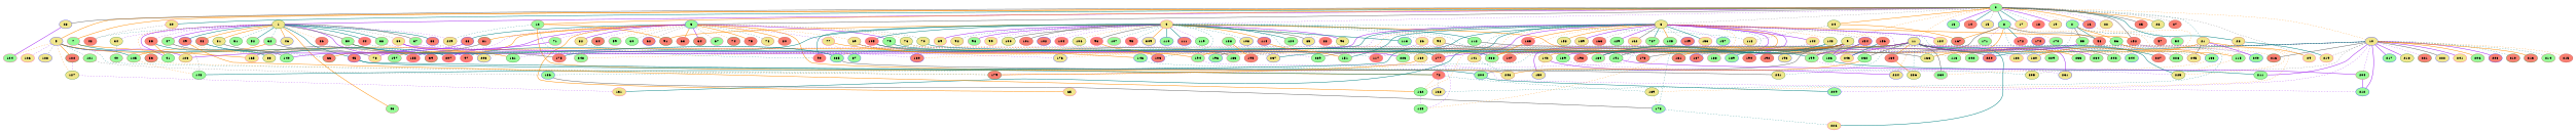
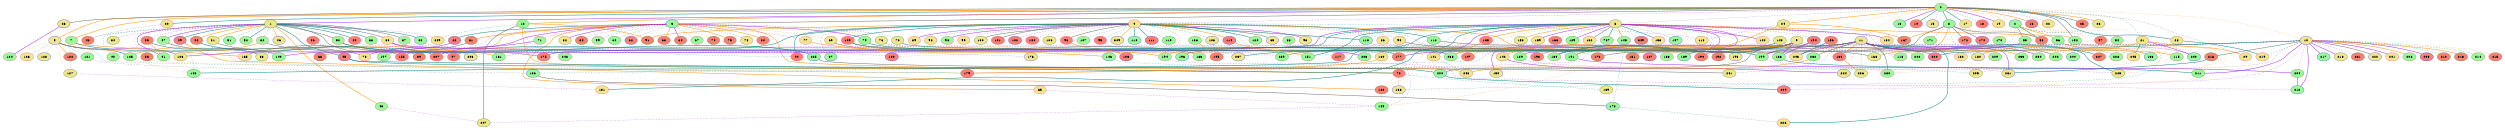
  graph {
    fontname="DejaVu Serif"
    node [color=brown fillcolor=palegreen fontname="DejaVu Serif" style=filled]
    edge [color=darkorange fontname="DejaVu Serif" style=bold]
    0 [color=deeppink]
    1 [color=darkgreen fillcolor=khaki]
    2 [color=blue]
    3 [color=blue]
    4 [color=deeppink fillcolor=khaki]
    5 [color=blue fillcolor=khaki]
    6 [color=darkgreen fillcolor=khaki]
    7 [color=deeppink]
    8 [color=blue]
    9 [color=darkgreen fillcolor=khaki]
    10 [color=blue fillcolor=khaki]
    11 [color=blue fillcolor=khaki]
    12
    13 [color=blue]
    14 [fillcolor=salmon]
    15 [color=blue fillcolor=khaki]
    16 [color=blue fillcolor=salmon]
    17 [color=deeppink fillcolor=khaki]
    18 [color=deeppink fillcolor=salmon]
    19 [fillcolor=khaki]
    20 [color=deeppink fillcolor=khaki]
    21 [fillcolor=khaki]
    22 [fillcolor=khaki]
    23 [color=blue fillcolor=khaki]
    24 [color=darkgreen fillcolor=khaki]
    25 [fillcolor=salmon]
    26 [color=darkgreen fillcolor=khaki]
-   27 [fillcolor=salmon]
    28 [fillcolor=khaki]
    29 [color=deeppink fillcolor=khaki]
-   152 [fillcolor=salmon]
+   152
    30 [color=deeppink fillcolor=khaki]
    31 [color=darkgreen fillcolor=khaki]
    32 [color=deeppink]
-   33 [color=blue fillcolor=salmon]
+   33 [color=blue]
    34 [color=darkgreen fillcolor=khaki]
    35 [fillcolor=salmon]
    36 [fillcolor=salmon]
    37 [color=deeppink]
    38
    39 [color=darkgreen fillcolor=salmon]
    40
    41 [color=darkgreen]
    42 [fillcolor=salmon]
    43
    44 [color=deeppink fillcolor=salmon]
    45 [color=blue fillcolor=salmon]
    46 [color=blue fillcolor=khaki]
    47
    48 [color=darkgreen fillcolor=salmon]
    49 [color=blue fillcolor=salmon]
    50
    51 [color=darkgreen]
    52
    53 [color=darkgreen fillcolor=salmon]
    249 [fillcolor=khaki]
    54 [color=deeppink]
    55
    56 [color=darkgreen]
    57 [fillcolor=salmon]
    58 [fillcolor=salmon]
    117 [color=deeppink fillcolor=salmon]
    59 [color=deeppink]
    60 [color=darkgreen]
    62 [color=blue fillcolor=salmon]
    63 [fillcolor=salmon]
    64 [color=darkgreen fillcolor=salmon]
    65 [color=deeppink fillcolor=khaki]
    66 [color=darkgreen fillcolor=salmon]
    67 [color=deeppink]
    68 [color=blue fillcolor=salmon]
    69 [fillcolor=khaki]
    70 [color=darkgreen fillcolor=khaki]
    71 [color=deeppink]
    72 [color=deeppink fillcolor=salmon]
    73 [color=deeppink fillcolor=khaki]
    74 [color=darkgreen fillcolor=salmon]
    75 [fillcolor=salmon]
    76 [color=darkgreen fillcolor=khaki]
    77 [color=deeppink fillcolor=khaki]
    78 [fillcolor=khaki]
    79 [color=darkgreen]
    80 [fillcolor=salmon]
    81 [color=darkgreen fillcolor=salmon]
    82 [fillcolor=khaki]
    83 [color=darkgreen fillcolor=khaki]
    84 [color=darkgreen fillcolor=salmon]
    85 [color=blue fillcolor=khaki]
    86 [color=deeppink fillcolor=khaki]
    87 [color=blue]
-   88 [color=deeppink fillcolor=salmon]
+   88 [color=deeppink]
    89 [color=deeppink fillcolor=khaki]
    90 [color=deeppink fillcolor=salmon]
    91 [color=darkgreen fillcolor=salmon]
    92 [fillcolor=khaki]
    93 [color=darkgreen fillcolor=khaki]
    94 [fillcolor=khaki]
    95 [color=deeppink fillcolor=salmon]
    96 [color=deeppink fillcolor=salmon]
    97 [color=deeppink fillcolor=salmon]
    98 [color=deeppink]
    99 [color=deeppink fillcolor=khaki]
    100 [color=darkgreen fillcolor=khaki]
    101 [fillcolor=salmon]
    102 [color=blue fillcolor=salmon]
    103 [color=blue fillcolor=salmon]
    104 [color=deeppink fillcolor=salmon]
    105 [color=deeppink fillcolor=salmon]
    106 [color=darkgreen fillcolor=khaki]
    107 [color=deeppink]
    108 [color=blue fillcolor=khaki]
    n112 [color=blue fillcolor=khaki label=309]
    110 [color=blue]
    111 [color=blue fillcolor=salmon]
    112 [color=darkgreen]
    113 [color=blue]
    114 [color=blue fillcolor=salmon]
    115
    116
    118 [fillcolor=khaki]
    119 [color=darkgreen]
    120
    128 [color=blue fillcolor=khaki]
    121
    122 [color=darkgreen fillcolor=salmon]
    123 [fillcolor=khaki]
    124 [color=deeppink]
    125
    126 [color=deeppink fillcolor=khaki]
    127 [color=darkgreen fillcolor=khaki]
    203 [color=blue fillcolor=khaki]
    179 [color=darkgreen fillcolor=salmon]
    129 [color=darkgreen]
    130 [color=blue fillcolor=salmon]
    131 [color=deeppink fillcolor=khaki]
    132 [color=deeppink fillcolor=khaki]
    133 [color=blue]
    134 [color=deeppink fillcolor=khaki]
    135 [color=deeppink fillcolor=salmon]
    136 [color=blue]
    n141 [label=737]
    139 [color=darkgreen]
    140 [color=darkgreen]
    141 [fillcolor=khaki]
    142 [fillcolor=khaki]
    143 [color=darkgreen fillcolor=khaki]
    144 [color=deeppink fillcolor=khaki]
    145
    146 [color=blue]
    147 [fillcolor=salmon]
    148 [color=darkgreen]
-   149 [color=blue fillcolor=salmon]
+   149 [color=blue fillcolor=salmon label=349]
    150 [color=blue fillcolor=khaki]
    151
    153 [color=deeppink fillcolor=khaki]
    154 [color=blue fillcolor=salmon]
    155 [color=deeppink fillcolor=salmon]
    156 [fillcolor=salmon]
    157 [color=blue]
    158 [color=darkgreen fillcolor=khaki]
    159 [fillcolor=khaki]
    160 [fillcolor=khaki]
    161 [color=darkgreen]
-   162 [color=darkgreen]
+   162 [color=darkgreen fillcolor=salmon]
    163 [fillcolor=salmon]
    164 [fillcolor=salmon]
    165 [color=deeppink fillcolor=khaki]
    207 [color=deeppink fillcolor=salmon]
    166 [color=darkgreen fillcolor=khaki]
    167 [color=darkgreen fillcolor=salmon]
    168 [color=blue fillcolor=khaki]
    169 [color=darkgreen fillcolor=khaki]
    170 [color=deeppink]
    171
    172 [color=deeppink fillcolor=salmon]
    173 [color=darkgreen fillcolor=salmon]
    174 [color=blue fillcolor=salmon]
    175 [fillcolor=salmon]
    176 [color=blue fillcolor=khaki]
    177 [fillcolor=salmon]
    178 [color=blue]
    180 [color=blue fillcolor=khaki]
    181 [color=darkgreen fillcolor=salmon]
    182 [color=deeppink fillcolor=khaki]
    183 [color=deeppink]
    184 [color=deeppink]
    185 [color=darkgreen]
    186 [color=darkgreen]
    187 [color=blue fillcolor=salmon]
    188 [color=deeppink]
    189 [color=blue]
    190 [fillcolor=salmon]
    191 [color=darkgreen]
    192 [fillcolor=salmon]
    193 [color=blue fillcolor=khaki]
    194 [color=deeppink]
    195 [fillcolor=salmon]
    196 [color=blue]
    197
    198 [fillcolor=salmon]
    199
    200 [color=blue]
    201 [color=deeppink fillcolor=khaki]
    202
    204
    205 [color=darkgreen fillcolor=khaki]
    206
    208 [color=blue fillcolor=salmon]
-   209 [color=blue]
+   209 [color=blue fillcolor=salmon]
    210 [color=darkgreen fillcolor=salmon]
    211 [color=darkgreen]
    212 [color=blue]
    213 [color=darkgreen fillcolor=salmon]
    214
    215 [fillcolor=salmon]
    216 [color=darkgreen fillcolor=salmon]
    217 [color=blue]
    218 [color=darkgreen fillcolor=khaki]
    219 [color=deeppink fillcolor=khaki]
    220 [color=blue fillcolor=salmon]
    221 [color=darkgreen fillcolor=salmon]
    222 [color=blue fillcolor=khaki]
    223
    224 [color=blue fillcolor=khaki]
    225 [color=darkgreen fillcolor=khaki]
    226 [color=deeppink fillcolor=khaki]
    227 [fillcolor=salmon]
    228
    229
    230 [color=deeppink]
    231 [color=blue fillcolor=khaki]
    232 [color=darkgreen]
    233
    234
    235 [color=blue]
    236 [color=darkgreen fillcolor=khaki]
    237 [color=blue fillcolor=khaki]
    238
    239 [color=darkgreen]
    240 [color=blue]
    241 [color=darkgreen fillcolor=khaki]
    242
    243 [color=deeppink fillcolor=khaki]
    244 [color=blue]
    245 [fillcolor=khaki]
    248
    246 [fillcolor=khaki]
+   247 [color=darkgreen fillcolor=khaki]
    138
    0 -- 1 [color=purple]
    0 -- 2 [style=dashed]
    0 -- 3 [color=gray40]
    0 -- 4 [color=purple style=dashed]
    0 -- 5
    0 -- 6 [color=gray40 style=dashed]
    0 -- 7
    0 -- 8 [color=teal]
    0 -- 9 [style=dashed]
    0 -- 10 [style=dashed]
    0 -- 11 [style=dashed]
    0 -- 12
    0 -- 13 [color=purple]
    0 -- 14 [color=teal]
    0 -- 15 [color=gray40 style=dashed]
    0 -- 16
    0 -- 17 [color=teal]
    0 -- 18 [color=teal style=dashed]
    0 -- 19 [color=purple]
    0 -- 20 [color=teal]
    0 -- 21 [color=teal style=dashed]
    0 -- 22 [color=purple style=dashed]
    0 -- 23 [color=gray40]
    0 -- 24
    0 -- 25 [color=gray40]
    0 -- 26
-   0 -- 27 [color=gray40 style=dashed]
    0 -- 28 [color=teal]
    0 -- 29 [color=gray40 style=dashed]
    0 -- 152 [color=gray40]
-   1 -- 30 [color=gray40 style=dashed]
+   1 -- 30 [color=gray40]
    1 -- 31
    1 -- 32 [color=teal style=dashed]
    1 -- 33 [color=teal]
    1 -- 34 [color=purple style=dashed]
    1 -- 35 [color=purple style=dashed]
    1 -- 36 [style=dashed]
    1 -- 37 [color=gray40]
    1 -- 38 [color=teal]
-   1 -- 39 [color=purple]
-   34 -- 40 [color=teal style=dashed]
+   1 -- 39 [color=gray40]
+   1 -- 40 [color=teal style=dashed]
    1 -- 41 [color=purple]
    1 -- 42 [color=teal style=dashed]
    1 -- 43
    1 -- 44 [color=teal]
    1 -- 45 [color=teal]
    1 -- 46
    1 -- 47 [color=purple]
    1 -- 48
    1 -- 49 [color=teal]
    1 -- 50 [color=gray40]
    1 -- 51 [color=teal style=dashed]
    1 -- 52 [color=teal]
    1 -- 53 [style=dashed]
    1 -- 249 [color=purple style=dashed]
    2 -- 54 [color=teal style=dashed]
    2 -- 55 [color=gray40]
    2 -- 56
    2 -- 57 [color=gray40 style=dashed]
    2 -- 58 [color=teal]
    2 -- 117 [color=gray40 style=dashed]
-   3 -- 59 [style=dashed]
+   3 -- 59 [color=purple style=dashed]
    3 -- 60 [color=gray40 style=dashed]
    3 -- 62 [color=gray40 style=dashed]
    3 -- 63
    3 -- 64 [color=purple]
    3 -- 65
    3 -- 66
    3 -- 67 [color=gray40 style=dashed]
    3 -- 68 [color=teal]
    3 -- 69 [style=dashed]
    3 -- 70 [color=gray40 style=dashed]
    3 -- 71 [color=purple style=dashed]
    3 -- 72
    3 -- 73 [color=purple]
    3 -- 74 [style=dashed]
    3 -- 75
    3 -- 76 [style=dashed]
    3 -- 77 [color=purple style=dashed]
    3 -- 78 [color=teal style=dashed]
    3 -- 79 [color=purple]
    3 -- 80
    3 -- 81
    3 -- 82 [color=purple]
    3 -- 83 [color=purple style=dashed]
    3 -- 84 [color=purple style=dashed]
    4 -- 117 [color=teal style=dashed]
    4 -- 85 [color=gray40]
    4 -- 86 [color=teal style=dashed]
+   4 -- 87 [color=purple style=dashed]
    4 -- 88 [style=dashed]
    4 -- 89 [color=purple]
    4 -- 90 [color=teal]
    4 -- 91
    4 -- 92 [color=teal style=dashed]
    4 -- 93 [color=purple]
    4 -- 94 [color=gray40 style=dashed]
    4 -- 95 [color=teal style=dashed]
    4 -- 96 [color=gray40]
    4 -- 97 [color=teal]
    4 -- 98 [color=purple]
    4 -- 99 [color=purple style=dashed]
    4 -- 100 [color=gray40]
    4 -- 101 [color=gray40]
    4 -- 102 [color=purple style=dashed]
    4 -- 103 [color=teal style=dashed]
    4 -- 104 [color=purple style=dashed]
    4 -- 105 [color=teal]
    4 -- 106 [style=dashed]
    4 -- 107 [color=teal style=dashed]
    4 -- 108 [color=teal style=dashed]
    4 -- n112
    4 -- 110 [color=teal]
    4 -- 111 [color=teal]
    4 -- 112 [color=teal]
    4 -- 113 [color=teal]
    4 -- 114
    4 -- 115
    4 -- 116 [color=teal style=dashed]
    4 -- 118 [color=teal style=dashed]
    4 -- 119 [color=purple style=dashed]
    4 -- 120 [color=teal]
    5 -- 128 [color=gray40 style=dashed]
    5 -- 121 [color=teal style=dashed]
    5 -- 122
    5 -- 123 [color=purple]
    5 -- 124 [style=dashed]
    5 -- 125 [color=teal]
    5 -- 126 [color=purple style=dashed]
    5 -- 127 [style=dashed]
    5 -- 203
    5 -- 179 [color=teal style=dashed]
    6 -- 152
    6 -- 129 [color=purple]
    6 -- 130 [style=dashed]
    6 -- 131 [color=teal]
    6 -- 132 [color=gray40]
    6 -- 133 [color=teal style=dashed]
    6 -- 134 [color=purple]
    6 -- 135
    6 -- 136 [color=teal style=dashed]
    6 -- n141 [color=teal]
    6 -- 139 [color=purple]
    6 -- 140 [color=purple]
    6 -- 141 [color=purple]
-   6 -- 142
+   24 -- 142
    6 -- 143 [style=dashed]
    6 -- 144 [color=purple]
    6 -- 145
    6 -- 146 [style=dashed]
    6 -- 147 [style=dashed]
    6 -- 148 [color=teal]
    6 -- 149 [color=gray40 style=dashed]
    6 -- 150 [color=purple]
    6 -- 151 [color=teal]
    6 -- 153 [color=teal]
    6 -- 154 [color=gray40 style=dashed]
    6 -- 155 [color=teal]
    6 -- 156 [style=dashed]
    6 -- 157 [color=purple style=dashed]
    6 -- 158
    6 -- 159 [color=purple]
    6 -- 160 [color=teal style=dashed]
    6 -- 161 [color=purple style=dashed]
    6 -- 162 [style=dashed]
    6 -- 163 [color=gray40 style=dashed]
    6 -- 164 [color=purple style=dashed]
    7 -- 165
    7 -- 207 [color=teal]
    8 -- 58 [color=gray40]
    8 -- 166
    8 -- 167
    8 -- 168 [color=teal style=dashed]
    8 -- 169 [style=dashed]
    8 -- 170 [style=dashed]
    8 -- 171 [color=purple style=dashed]
    8 -- 172 [color=teal]
    8 -- 173 [color=gray40]
-   8 -- 174 [color=gray40 style=dashed]
+   8 -- 174 [color=gray40]
    9 -- 179 [color=purple style=dashed]
    9 -- 175 [color=teal]
    9 -- 176 [style=dashed]
    9 -- 177 [color=purple]
    9 -- 178 [color=teal style=dashed]
    9 -- 180 [color=purple style=dashed]
    9 -- 181
    9 -- 182 [color=purple style=dashed]
    9 -- 183 [style=dashed]
    9 -- 184 [color=gray40]
    9 -- 185 [style=dashed]
    9 -- 186 [color=purple]
    9 -- 187 [color=teal style=dashed]
    9 -- 188 [style=dashed]
    9 -- 189 [color=teal]
    9 -- 190 [color=purple]
    9 -- 191 [color=gray40]
    9 -- 192 [style=dashed]
    9 -- 193 [color=teal style=dashed]
    9 -- 194
    9 -- 195 [color=teal style=dashed]
    9 -- 196 [color=gray40]
    9 -- 197
    9 -- 198
    9 -- 199 [color=purple style=dashed]
    9 -- 200 [color=gray40]
    10 -- 203 [style=dashed]
    10 -- 207 [color=purple style=dashed]
    10 -- 201 [color=purple]
    10 -- 202 [color=purple style=dashed]
    10 -- 204 [color=purple style=dashed]
    10 -- 205 [color=gray40 style=dashed]
    10 -- 206
    10 -- 208 [color=purple]
    10 -- 209 [color=purple style=dashed]
    10 -- 210 [color=teal style=dashed]
    10 -- 211 [color=purple]
    10 -- 212 [color=purple]
    10 -- 213
    10 -- 214 [color=teal style=dashed]
    10 -- 215 [style=dashed]
    10 -- 216 [color=gray40]
    10 -- 217 [color=purple]
    10 -- 218 [color=purple]
    10 -- 219 [color=gray40 style=dashed]
    10 -- 220 [color=teal]
    10 -- 221 [color=purple style=dashed]
    10 -- 222 [color=gray40]
    10 -- 223 [color=teal style=dashed]
    11 -- 164
    11 -- 224 [style=dashed]
    11 -- 225 [color=teal]
    11 -- 226 [color=teal]
    11 -- 227 [color=teal]
    11 -- 228 [color=purple style=dashed]
    11 -- 229 [style=dashed]
    11 -- 230 [color=gray40]
    11 -- 231 [color=purple]
    11 -- 232 [color=gray40]
    11 -- 233
    11 -- 234 [color=purple]
    11 -- 235 [color=teal style=dashed]
    11 -- 236 [color=teal style=dashed]
    11 -- 237 [color=teal]
    11 -- 238
    11 -- 239 [color=gray40]
    11 -- 240 [color=gray40 style=dashed]
    11 -- 241 [color=teal style=dashed]
    11 -- 242 [color=gray40]
    11 -- 243 [color=purple]
    11 -- 244 [color=teal style=dashed]
    11 -- 245 [color=teal style=dashed]
    12 -- 249 [color=teal style=dashed]
    12 -- 91
    12 -- 248 [color=teal style=dashed]
    12 -- 246
+   12 -- 247 [color=gray40]
    16 -- 182 [style=dashed]
    20 -- 42 [color=gray40 style=dashed]
    21 -- 29
    21 -- 180
    21 -- 240 [color=purple]
    21 -- 245 [color=gray40]
    23 -- 124 [color=purple]
    24 -- 118 [color=gray40 style=dashed]
    24 -- 167
    28 -- 115 [color=purple style=dashed]
    28 -- 219 [color=teal]
    152 -- 225 [style=dashed]
    152 -- 240 [color=purple style=dashed]
    30 -- 97 [color=purple]
    30 -- 223 [color=purple]
    31 -- 73 [color=gray40]
    32 -- 125
    32 -- 175 [color=gray40]
    33 -- 237 [color=gray40 style=dashed]
    35 -- 41
    35 -- 83 [color=teal]
    36 -- 45 [color=purple style=dashed]
    37 -- 176 [color=purple style=dashed]
    38 -- 130 [color=purple style=dashed]
+   39 -- 230 [style=dashed]
+   43 -- 247 [color=purple style=dashed]
    44 -- 235 [color=teal style=dashed]
    45 -- 72 [color=teal]
    45 -- 200 [color=teal]
    47 -- 140 [color=gray40]
    47 -- 148 [color=gray40 style=dashed]
-   48 -- 66 [color=teal style=dashed]
+   48 -- 179 [color=teal style=dashed]
    48 -- 155 [color=teal]
    49 -- 162
    49 -- 197 [style=dashed]
    50 -- 161
    50 -- 207 [color=teal style=dashed]
    50 -- 235 [color=teal]
    53 -- 179 [style=dashed]
    55 -- 199 [color=purple]
    56 -- 133
    56 -- 228 [color=gray40 style=dashed]
    58 -- 115 [style=dashed]
    58 -- 116 [style=dashed]
+   65 -- 185 [color=purple style=dashed]
    68 -- 123 [color=purple]
    69 -- 194
    69 -- 196 [color=teal style=dashed]
    69 -- 239 [color=purple style=dashed]
    70 -- 199 [color=teal]
    71 -- 207 [color=purple]
    72 -- 162 [style=dashed]
    72 -- 168 [color=gray40 style=dashed]
    72 -- 169 [color=teal style=dashed]
    76 -- 142 [style=dashed]
    76 -- 202 [color=gray40 style=dashed]
-   76 -- 248 [style=dashed]
+   82 -- 248 [style=dashed]
    77 -- 87 [style=dashed]
    77 -- 146
    79 -- 238 [color=teal]
    81 -- 165 [color=gray40]
    82 -- 90 [color=teal style=dashed]
    86 -- 117 [color=purple style=dashed]
    86 -- 188 [color=purple style=dashed]
    93 -- 235 [style=dashed]
    94 -- 166 [color=gray40]
    95 -- 103 [color=gray40 style=dashed]
    96 -- 103
    105 -- 177 [color=teal]
    105 -- 183 [color=gray40]
    108 -- 195 [color=gray40 style=dashed]
    112 -- 220 [color=gray40]
    113 -- 173 [color=teal style=dashed]
    114 -- 151
    115 -- 225 [style=dashed]
    118 -- 147 [style=dashed]
    121 -- 136 [color=gray40 style=dashed]
    122 -- 127 [color=purple style=dashed]
    125 -- 148 [style=dashed]
    127 -- 131 [color=purple style=dashed]
    133 -- 230 [style=dashed]
    134 -- 216 [style=dashed]
    135 -- 238
    136 -- 178 [color=gray40]
    139 -- 225 [color=purple style=dashed]
    141 -- 246 [color=teal style=dashed]
    142 -- 150 [style=dashed]
    142 -- 224 [color=purple]
    143 -- 184 [color=teal]
    143 -- 191 [color=teal style=dashed]
    144 -- 198 [color=teal style=dashed]
    146 -- 205 [color=teal style=dashed]
    154 -- 186 [color=purple]
    154 -- 199 [color=gray40]
    156 -- 243 [color=teal]
    160 -- 179
    162 -- 185 [color=purple style=dashed]
    164 -- 236
    169 -- 178 [style=dashed]
    171 -- 188 [style=dashed]
    177 -- 179 [style=dashed]
    177 -- 185 [color=purple style=dashed]
    178 -- 226 [color=teal style=dashed]
+   185 -- 247 [color=purple style=dashed]
    186 -- 211 [color=teal]
    191 -- 204 [color=purple]
    194 -- 212 [color=purple style=dashed]
    199 -- 231 [color=purple style=dashed]
    200 -- 209 [color=teal]
    204 -- 212 [color=purple]
+   216 -- 231 [color=teal]
    232 -- 246
    235 -- 241 [color=gray40]
    138 -- 195
  }
